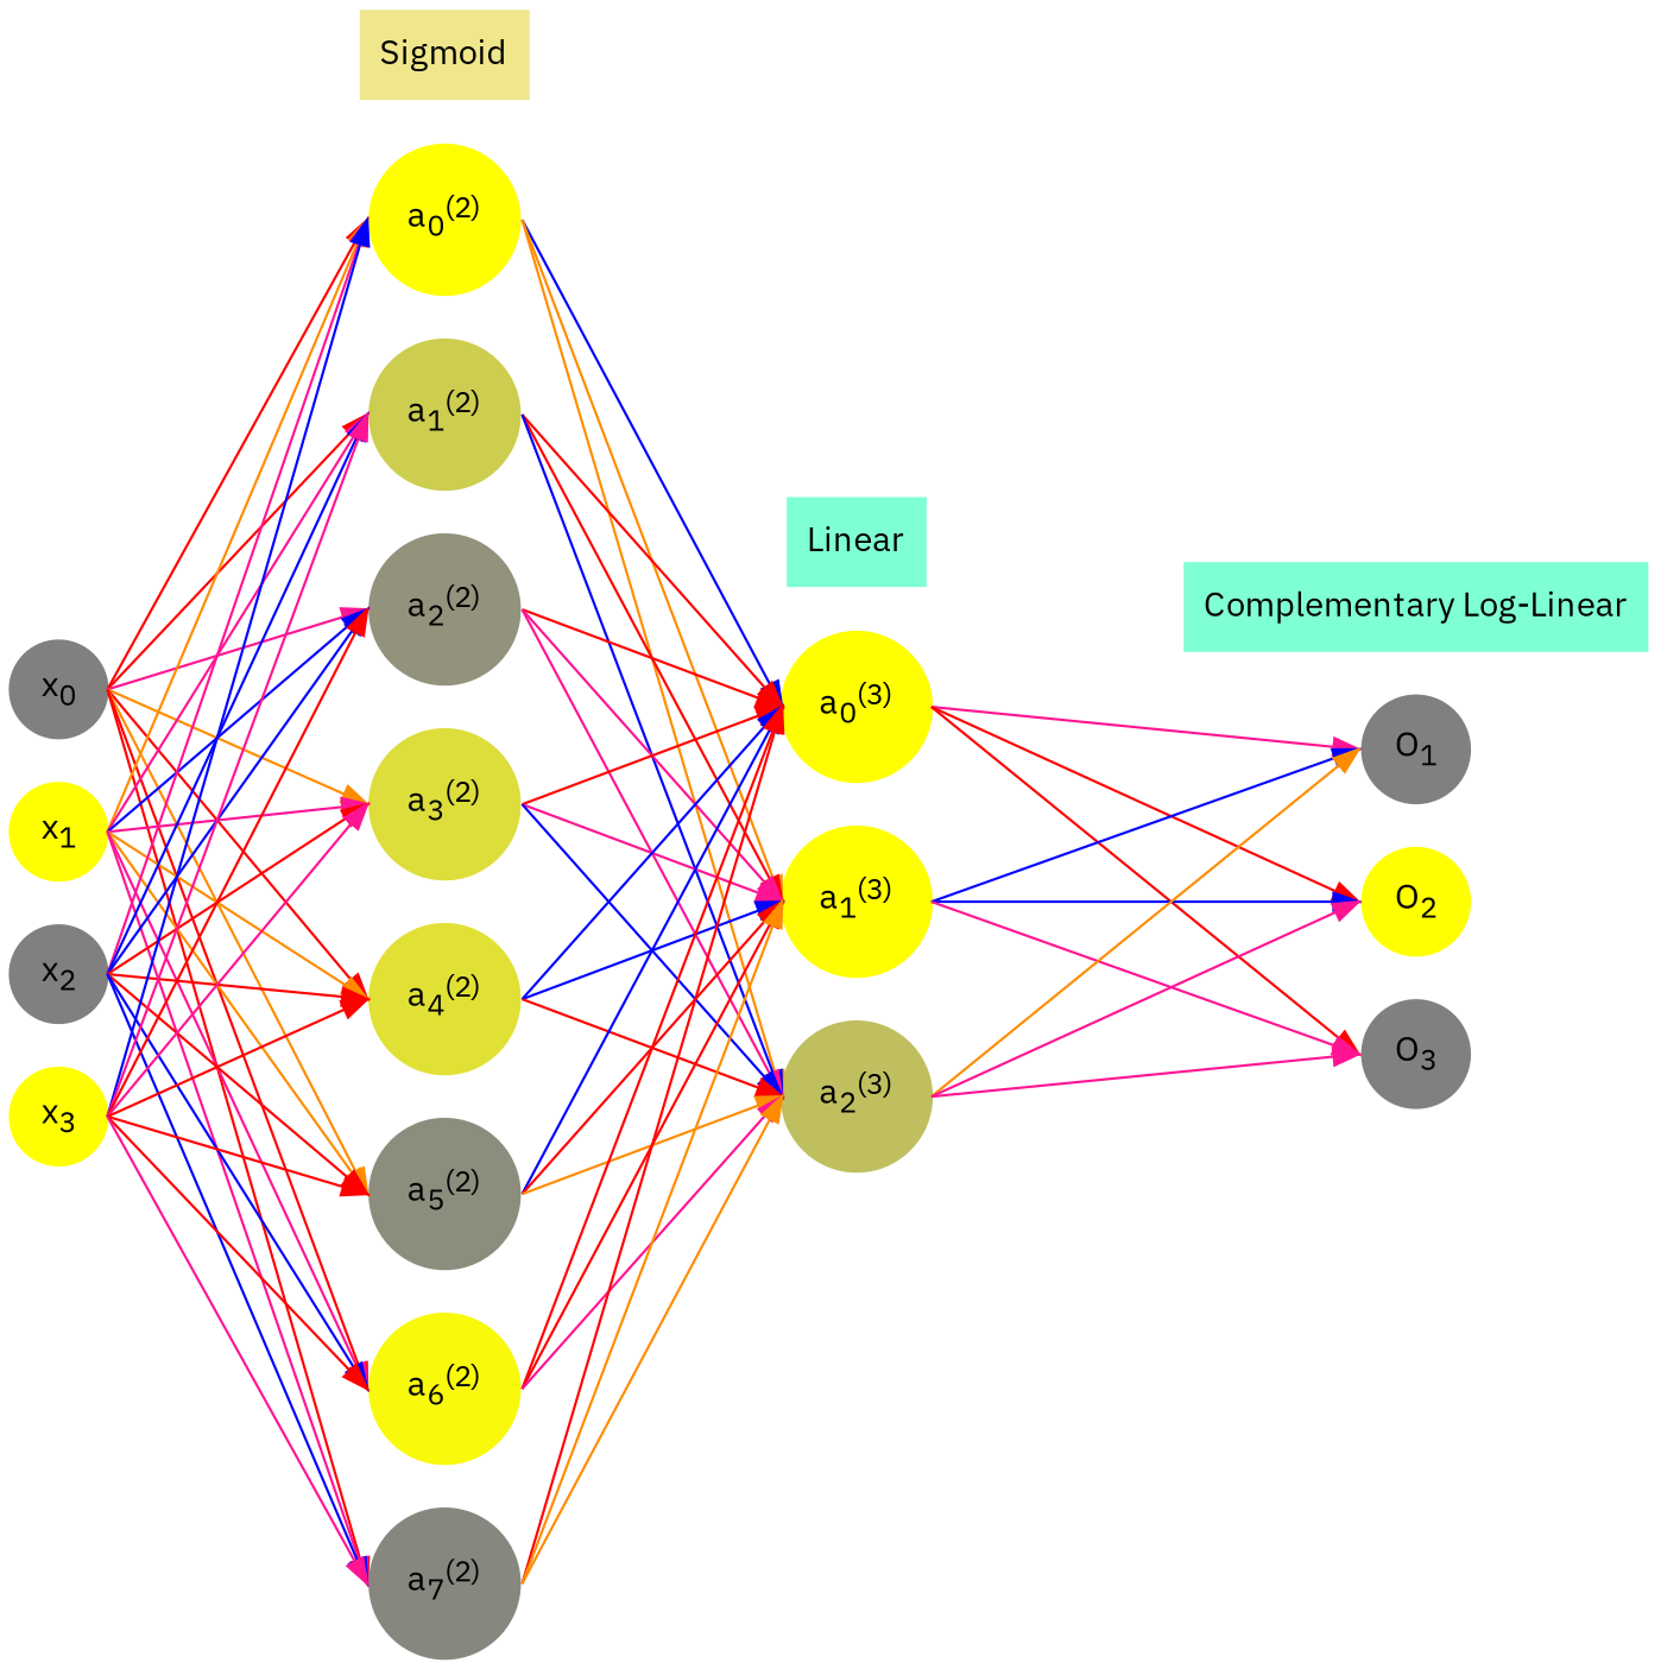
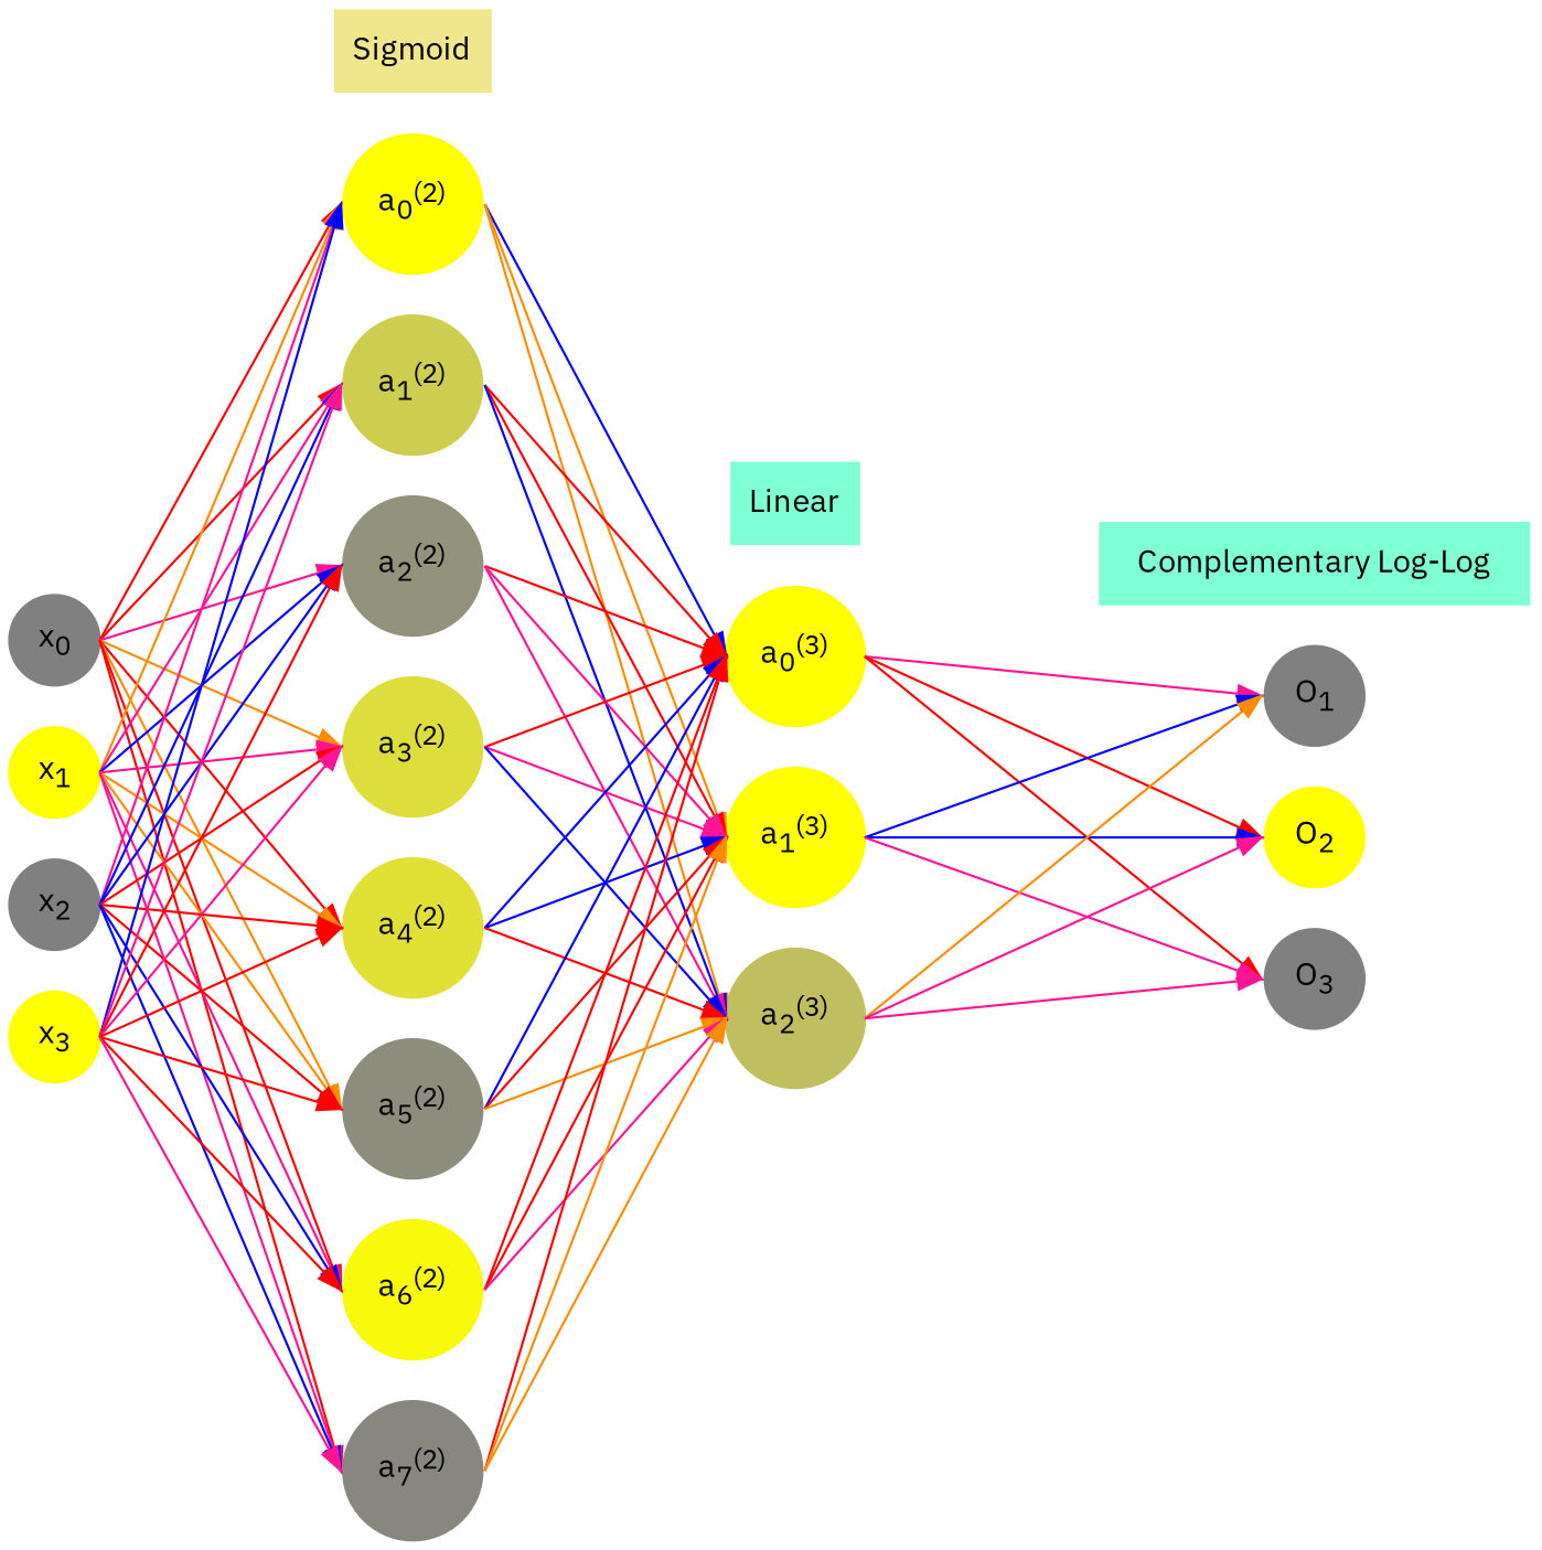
  digraph {
    rankdir=LR
    ranksep=1.4
    splines=false
    fontname="IBM Plex Sans"
    node [color="0.1667, 0.0, 0.5" fillcolor="0.1667, 0.0, 0.5" shape=circle style=filled fontname="IBM Plex Sans"]
    edge [headport=w style=solid tailport=e fontname="IBM Plex Sans" color=red]
    n1 [label=<x<sub>0</sub>>]
    n2 [color="0.1667, 1.0, 1.0" fillcolor="0.1667, 1.0, 1.0" label=<x<sub>1</sub>>]
    n3 [label=<x<sub>2</sub>>]
    n4 [color="0.1667, 1.0, 1.0" fillcolor="0.1667, 1.0, 1.0" label=<x<sub>3</sub>>]
    n5 [color="0.1667, 0.999289, 0.999644" fillcolor="0.1667, 0.999289, 0.999644" label=<a<sub>0</sub><sup>(2)</sup>>]
    n6 [color="0.1667, 0.606086, 0.803043" fillcolor="0.1667, 0.606086, 0.803043" label=<a<sub>1</sub><sup>(2)</sup>>]
    n7 [color="0.1667, 0.146452, 0.573226" fillcolor="0.1667, 0.146452, 0.573226" label=<a<sub>2</sub><sup>(2)</sup>>]
    n8 [color="0.1667, 0.727174, 0.863587" fillcolor="0.1667, 0.727174, 0.863587" label=<a<sub>3</sub><sup>(2)</sup>>]
    n9 [color="0.1667, 0.764026, 0.882013" fillcolor="0.1667, 0.764026, 0.882013" label=<a<sub>4</sub><sup>(2)</sup>>]
    n10 [color="0.1667, 0.105242, 0.552621" fillcolor="0.1667, 0.105242, 0.552621" label=<a<sub>5</sub><sup>(2)</sup>>]
    n11 [color="0.1667, 0.951013, 0.975507" fillcolor="0.1667, 0.951013, 0.975507" label=<a<sub>6</sub><sup>(2)</sup>>]
    n12 [color="0.1667, 0.055013, 0.527506" fillcolor="0.1667, 0.055013, 0.527506" label=<a<sub>7</sub><sup>(2)</sup>>]
    n13 [color="0.1667, 1.923815, 1.461907" fillcolor="0.1667, 1.923815, 1.461907" label=<a<sub>0</sub><sup>(3)</sup>>]
    n14 [color="0.1667, 1.487447, 1.243723" fillcolor="0.1667, 1.487447, 1.243723" label=<a<sub>1</sub><sup>(3)</sup>>]
    n15 [color="0.1667, 0.496250, 0.748125" fillcolor="0.1667, 0.496250, 0.748125" label=<a<sub>2</sub><sup>(3)</sup>>]
    n16 [label=<O<sub>1</sub>>]
    n17 [color="0.1667, 1.0, 1.0" fillcolor="0.1667, 1.0, 1.0" label=<O<sub>2</sub>>]
    n18 [label=<O<sub>3</sub>>]
    n19 [label=Sigmoid shape=plaintext fillcolor=khaki color=brown]
    n20 [label=Linear shape=plaintext fillcolor=aquamarine color=gray40]
-   n21 [label="Complementary Log-Linear" shape=plaintext fillcolor=aquamarine color=brown]
+   n21 [label="Complementary Log-Log" shape=plaintext fillcolor=aquamarine color=brown]
    subgraph sub_1 {
      n1
    }
    subgraph sub_2 {
      n2
    }
    subgraph sub_3 {
      n3
    }
    subgraph sub_4 {
      n4
    }
    subgraph sub_5 {
      n5
    }
    subgraph sub_6 {
      n6
    }
    subgraph sub_7 {
      n7
    }
    subgraph sub_8 {
      n8
    }
    subgraph sub_9 {
      n9
    }
    subgraph sub_10 {
      n10
    }
    subgraph sub_11 {
      n11
    }
    subgraph sub_12 {
      n12
    }
    subgraph sub_13 {
      n13
    }
    subgraph sub_14 {
      n14
    }
    subgraph sub_15 {
      n15
    }
    subgraph sub_16 {
      n16
    }
    subgraph sub_17 {
      n17
    }
    subgraph sub_18 {
      n18
    }
    subgraph sub_19 {
      rank=same
      n1
      n2
      n3
      n4
    }
    subgraph sub_20 {
      rank=same
      n5
      n6
      n7
      n8
      n9
      n10
      n11
      n12
    }
    subgraph sub_21 {
      rank=same
      n13
      n14
      n15
    }
    subgraph sub_22 {
      rank=same
      n16
      n17
      n18
    }
    subgraph sub_23 {
      rank=same
      n5
      n19
    }
    subgraph sub_24 {
      rank=same
      n13
      n20
    }
    subgraph sub_25 {
      rank=same
      n16
      n21
    }
    n1 -> n2 [style=invis color=""]
    n1 -> n5
    n1 -> n6
    n1 -> n7 [color=deeppink]
    n1 -> n8 [color=darkorange]
    n1 -> n9
    n1 -> n10 [color=darkorange]
    n1 -> n11
    n1 -> n12
    n2 -> n3 [style=invis color=""]
    n2 -> n5 [color=darkorange]
    n2 -> n6 [color=deeppink]
    n2 -> n7 [color=blue]
    n2 -> n8 [color=deeppink]
    n2 -> n9 [color=darkorange]
    n2 -> n10 [color=darkorange]
    n2 -> n11 [color=deeppink]
    n2 -> n12 [color=deeppink]
    n3 -> n4 [style=invis color=""]
    n3 -> n5 [color=deeppink]
    n3 -> n6 [color=blue]
    n3 -> n7 [color=blue]
    n3 -> n8
    n3 -> n9
    n3 -> n10
    n3 -> n11 [color=blue]
    n3 -> n12 [color=blue]
    n4 -> n5 [color=blue]
    n4 -> n6 [color=deeppink]
    n4 -> n7
    n4 -> n8 [color=deeppink]
    n4 -> n9
    n4 -> n10
    n4 -> n11
    n4 -> n12 [color=deeppink]
    n5 -> n6 [style=invis color=""]
    n5 -> n13 [color=blue]
    n5 -> n14 [color=darkorange]
    n5 -> n15 [color=darkorange]
    n6 -> n7 [style=invis color=""]
    n6 -> n13
    n6 -> n14
    n6 -> n15 [color=blue]
    n7 -> n8 [style=invis color=""]
    n7 -> n13
    n7 -> n14 [color=deeppink]
    n7 -> n15 [color=deeppink]
    n8 -> n9 [style=invis color=""]
    n8 -> n13
    n8 -> n14 [color=deeppink]
    n8 -> n15 [color=blue]
    n9 -> n10 [style=invis color=""]
    n9 -> n13 [color=blue]
    n9 -> n14 [color=blue]
    n9 -> n15
    n10 -> n11 [style=invis color=""]
    n10 -> n13 [color=blue]
    n10 -> n14
    n10 -> n15 [color=darkorange]
    n11 -> n12 [style=invis color=""]
    n11 -> n13
    n11 -> n14
    n11 -> n15 [color=deeppink]
    n12 -> n13
    n12 -> n14 [color=darkorange]
    n12 -> n15 [color=darkorange]
    n13 -> n14 [style=invis color=""]
    n13 -> n16 [color=deeppink]
    n13 -> n17
    n13 -> n18
    n14 -> n15 [style=invis color=""]
    n14 -> n16 [color=blue]
    n14 -> n17 [color=blue]
    n14 -> n18 [color=deeppink]
    n15 -> n16 [color=darkorange]
    n15 -> n17 [color=deeppink]
    n15 -> n18 [color=deeppink]
    n16 -> n17 [style=invis color=""]
    n17 -> n18 [style=invis color=""]
    n19 -> n5 [style=invis color=""]
    n20 -> n13 [style=invis color=""]
    n21 -> n16 [style=invis color=""]
  }
